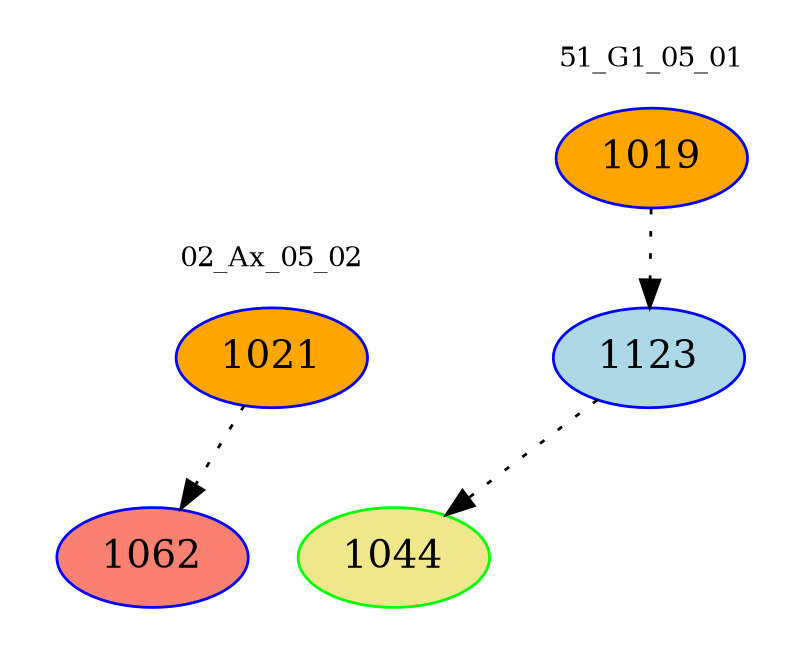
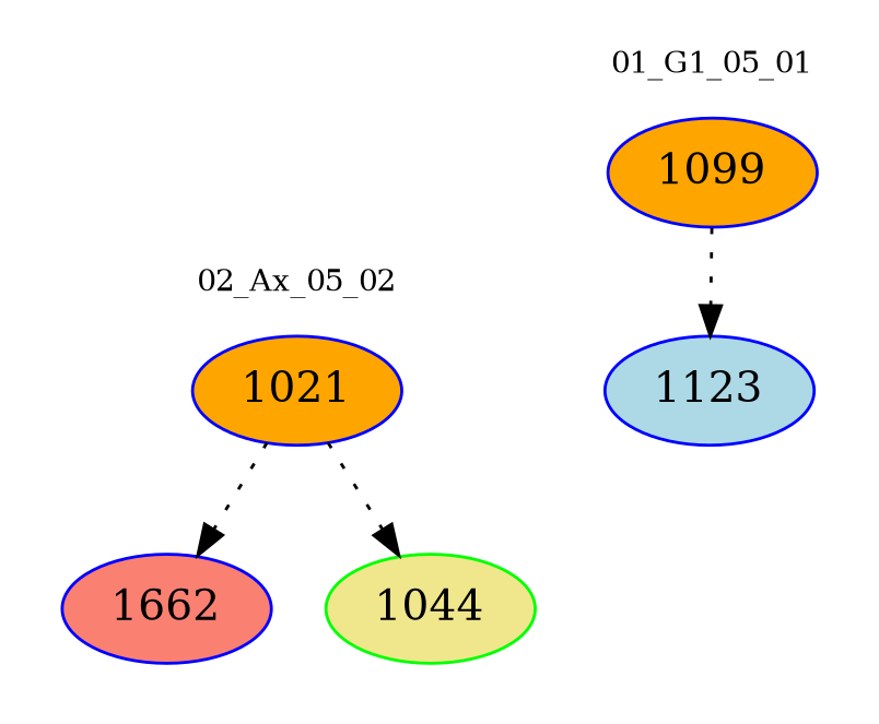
  digraph {
    node [color=blue fillcolor=orange style=filled]
    edge [color=black style=dotted]
    n1 [label=1021]
-   n2 [fillcolor=salmon label=1062]
+   n2 [fillcolor=salmon label=1662]
    n3 [color=green fillcolor=khaki label=1044]
-   n4 [label=1019]
+   n4 [label=1099]
    n5 [fillcolor=lightblue label=1123]
    subgraph cluster_1 {
      color=white
      fontsize=10
      label="02_Ax_05_02"
      n1
      n2
      n3
    }
    subgraph cluster_2 {
      color=white
      fontsize=10
-     label="51_G1_05_01"
+     label="01_G1_05_01"
      n4
      n5
    }
    n1 -> n2
-   n5 -> n3
+   n1 -> n3
    n4 -> n5
  }
